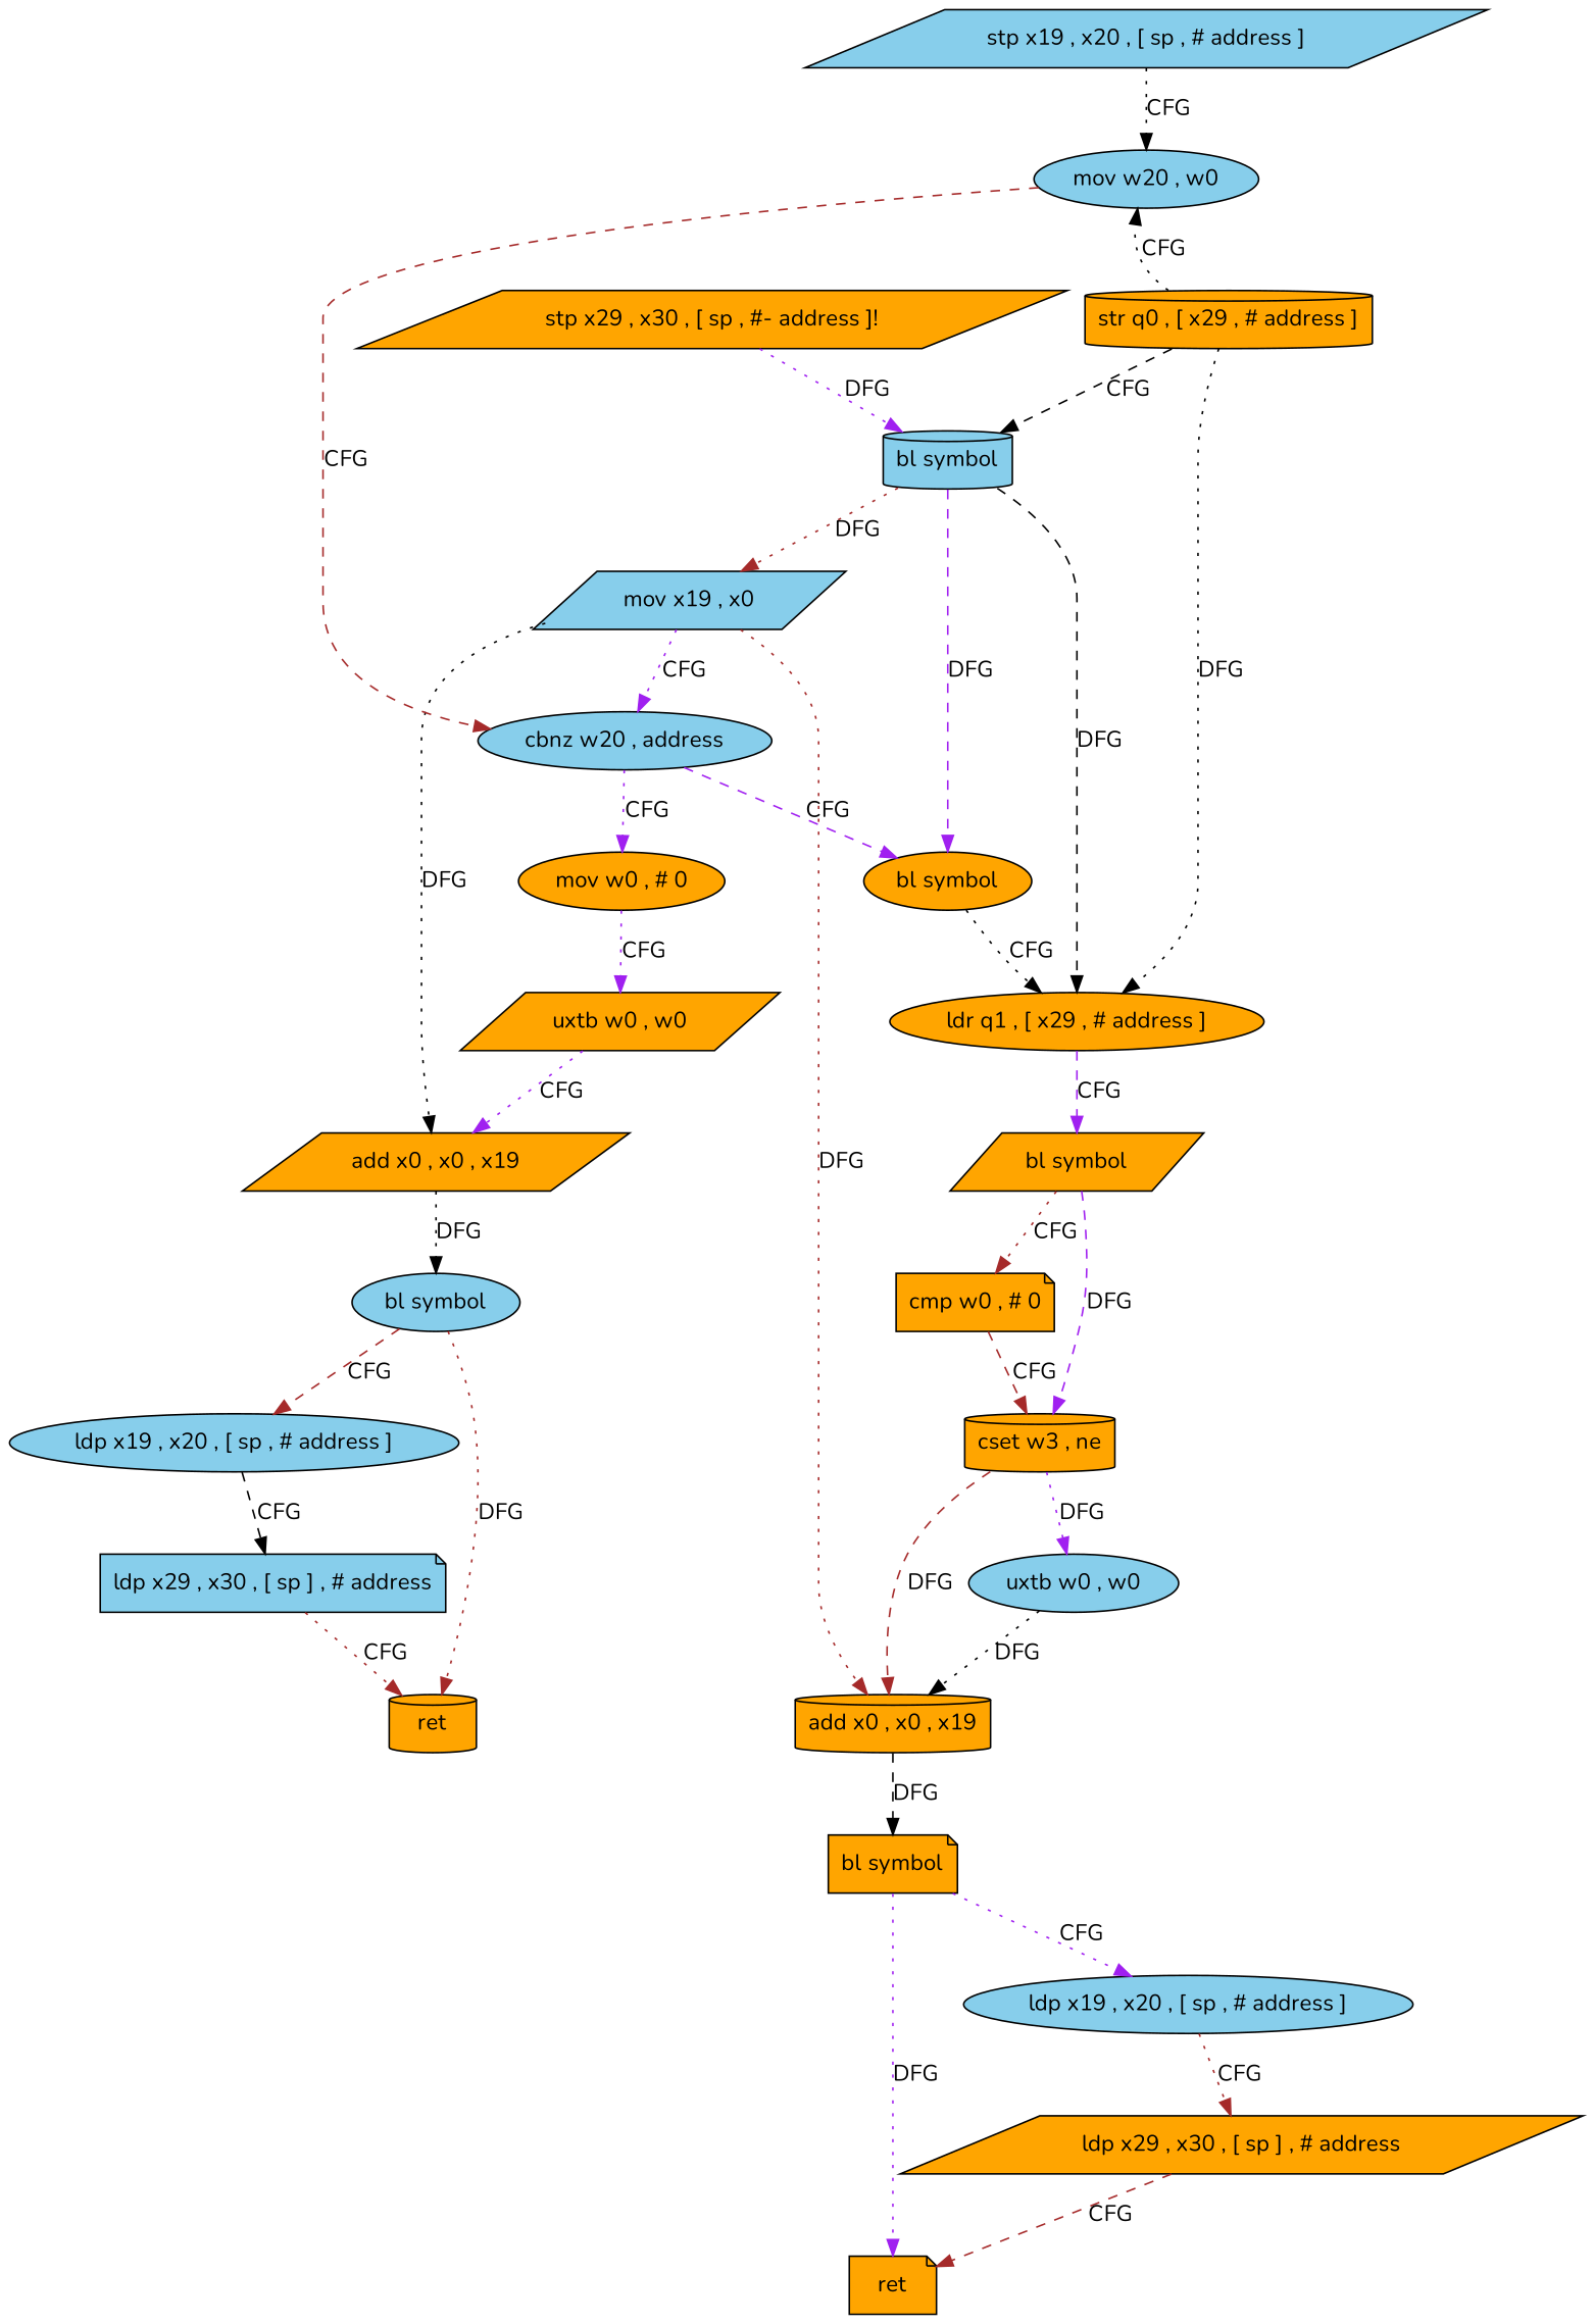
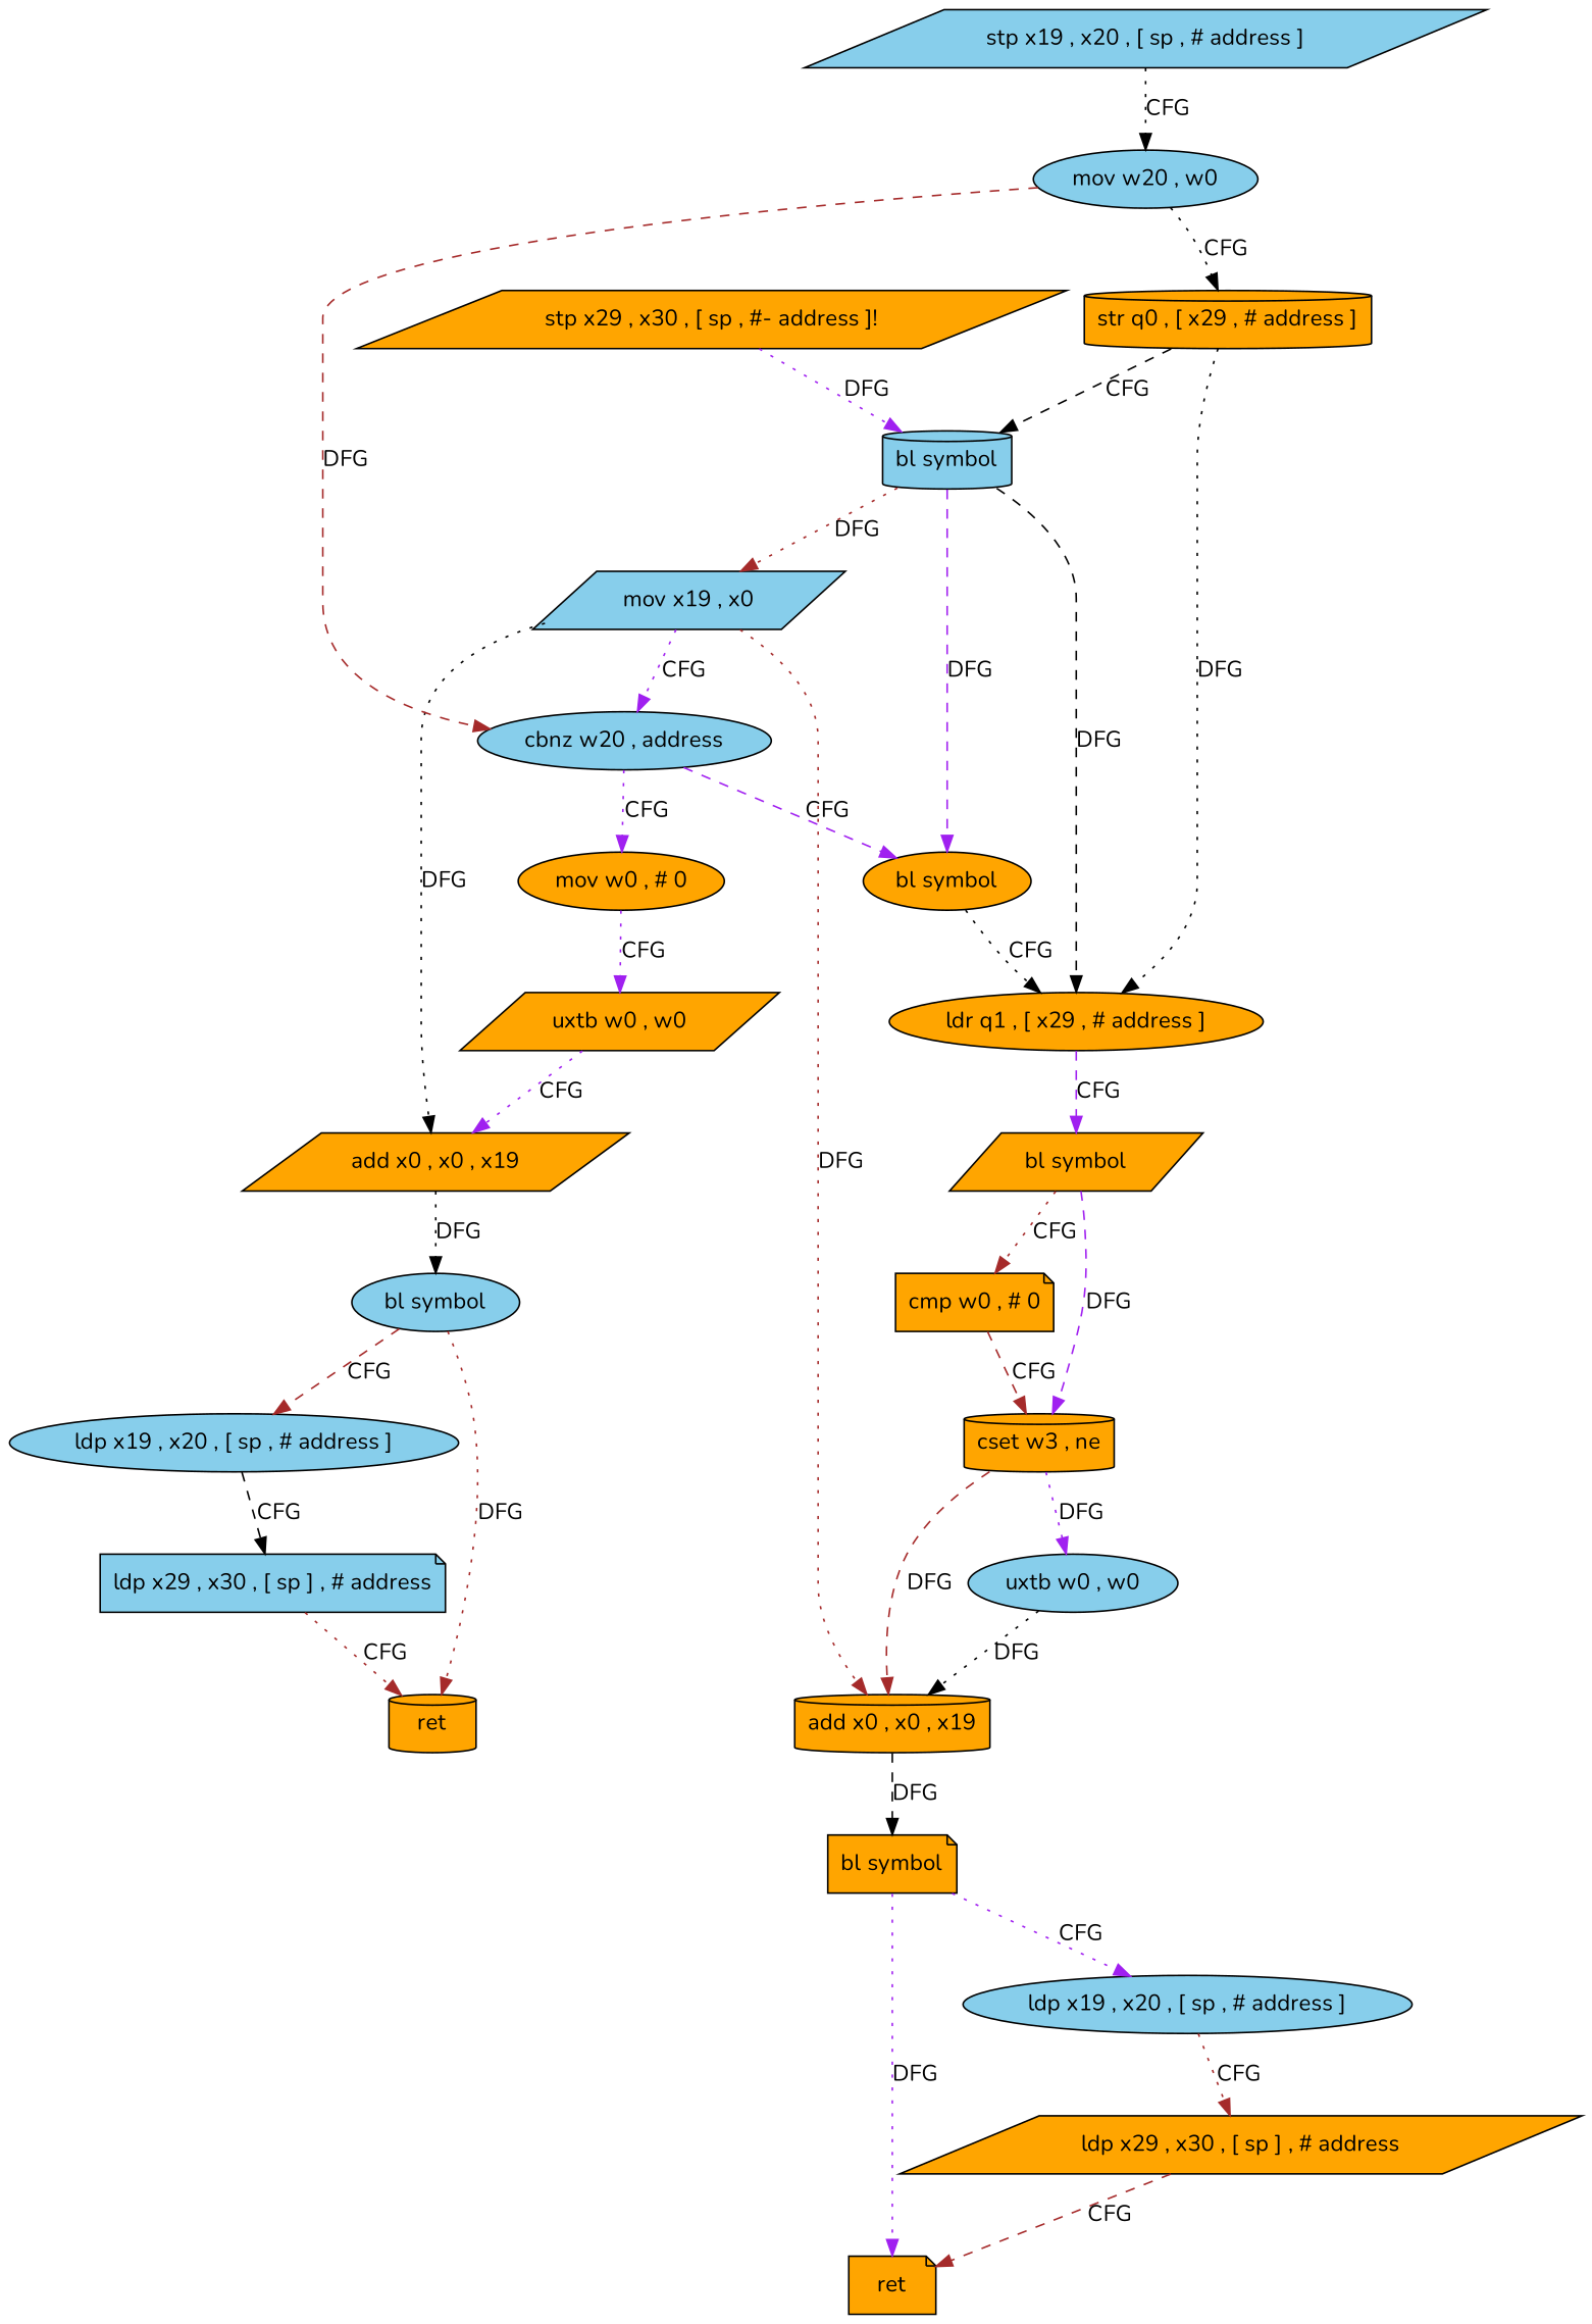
  digraph {
    fontname=Nunito
    node [fillcolor=orange fontname=Nunito shape=ellipse style=filled]
    edge [color=purple fontname=Nunito style=dotted]
    n1 [label="stp x29 , x30 , [ sp , #- address ]!" shape=parallelogram]
    n2 [fillcolor=skyblue label="bl symbol" shape=cylinder]
    n3 [label="ldr q1 , [ x29 , # address ]"]
    n4 [fillcolor=skyblue label="mov x19 , x0" shape=parallelogram]
    n5 [label="bl symbol"]
    n6 [fillcolor=skyblue label="stp x19 , x20 , [ sp , # address ]" shape=parallelogram]
    n7 [fillcolor=skyblue label="mov w20 , w0"]
    n8 [label="str q0 , [ x29 , # address ]" shape=cylinder]
    n9 [fillcolor=skyblue label="cbnz w20 , address"]
    n10 [label="mov w0 , # 0"]
    n11 [label="bl symbol" shape=parallelogram]
    n12 [label="add x0 , x0 , x19" shape=parallelogram]
    n13 [label="add x0 , x0 , x19" shape=cylinder]
    n14 [fillcolor=skyblue label="bl symbol"]
    n15 [label="bl symbol" shape=note]
    n16 [label="uxtb w0 , w0" shape=parallelogram]
    n17 [fillcolor=skyblue label="ldp x19 , x20 , [ sp , # address ]"]
    n18 [label=ret shape=cylinder]
    n19 [fillcolor=skyblue label="ldp x29 , x30 , [ sp ] , # address" shape=note]
    n20 [label="cmp w0 , # 0" shape=note]
    n21 [label="cset w3 , ne" shape=cylinder]
    n22 [fillcolor=skyblue label="uxtb w0 , w0"]
    n23 [fillcolor=skyblue label="ldp x19 , x20 , [ sp , # address ]"]
    n24 [label=ret shape=note]
    n25 [label="ldp x29 , x30 , [ sp ] , # address" shape=parallelogram]
    n1 -> n2 [label=DFG]
    n2 -> n3 [color=black label=DFG style=dashed]
    n2 -> n4 [color=brown label=DFG]
    n2 -> n5 [label=DFG style=dashed]
    n3 -> n11 [label=CFG style=dashed]
    n4 -> n9 [label=CFG]
    n4 -> n12 [color=black label=DFG]
    n4 -> n13 [color=brown label=DFG]
    n5 -> n3 [color=black label=CFG]
    n6 -> n7 [color=black label=CFG]
-   n8 -> n7 [color=black label=CFG]
-   n7 -> n9 [color=brown label=CFG style=dashed]
+   n7 -> n8 [color=black label=CFG]
+   n7 -> n9 [color=brown label=DFG style=dashed]
    n8 -> n2 [color=black label=CFG style=dashed]
    n8 -> n3 [color=black label=DFG]
    n9 -> n5 [label=CFG style=dashed]
    n9 -> n10 [label=CFG]
    n10 -> n16 [label=CFG]
    n11 -> n20 [color=brown label=CFG]
    n11 -> n21 [label=DFG style=dashed]
    n12 -> n14 [color=black label=DFG]
    n13 -> n15 [color=black label=DFG style=dashed]
    n14 -> n17 [color=brown label=CFG style=dashed]
    n14 -> n18 [color=brown label=DFG]
    n15 -> n23 [label=CFG]
    n15 -> n24 [label=DFG]
    n16 -> n12 [label=CFG]
    n17 -> n19 [color=black label=CFG style=dashed]
    n19 -> n18 [color=brown label=CFG]
    n20 -> n21 [color=brown label=CFG style=dashed]
    n21 -> n13 [color=brown label=DFG style=dashed]
    n21 -> n22 [label=DFG]
    n22 -> n13 [color=black label=DFG]
    n23 -> n25 [color=brown label=CFG]
    n25 -> n24 [color=brown label=CFG style=dashed]
  }
